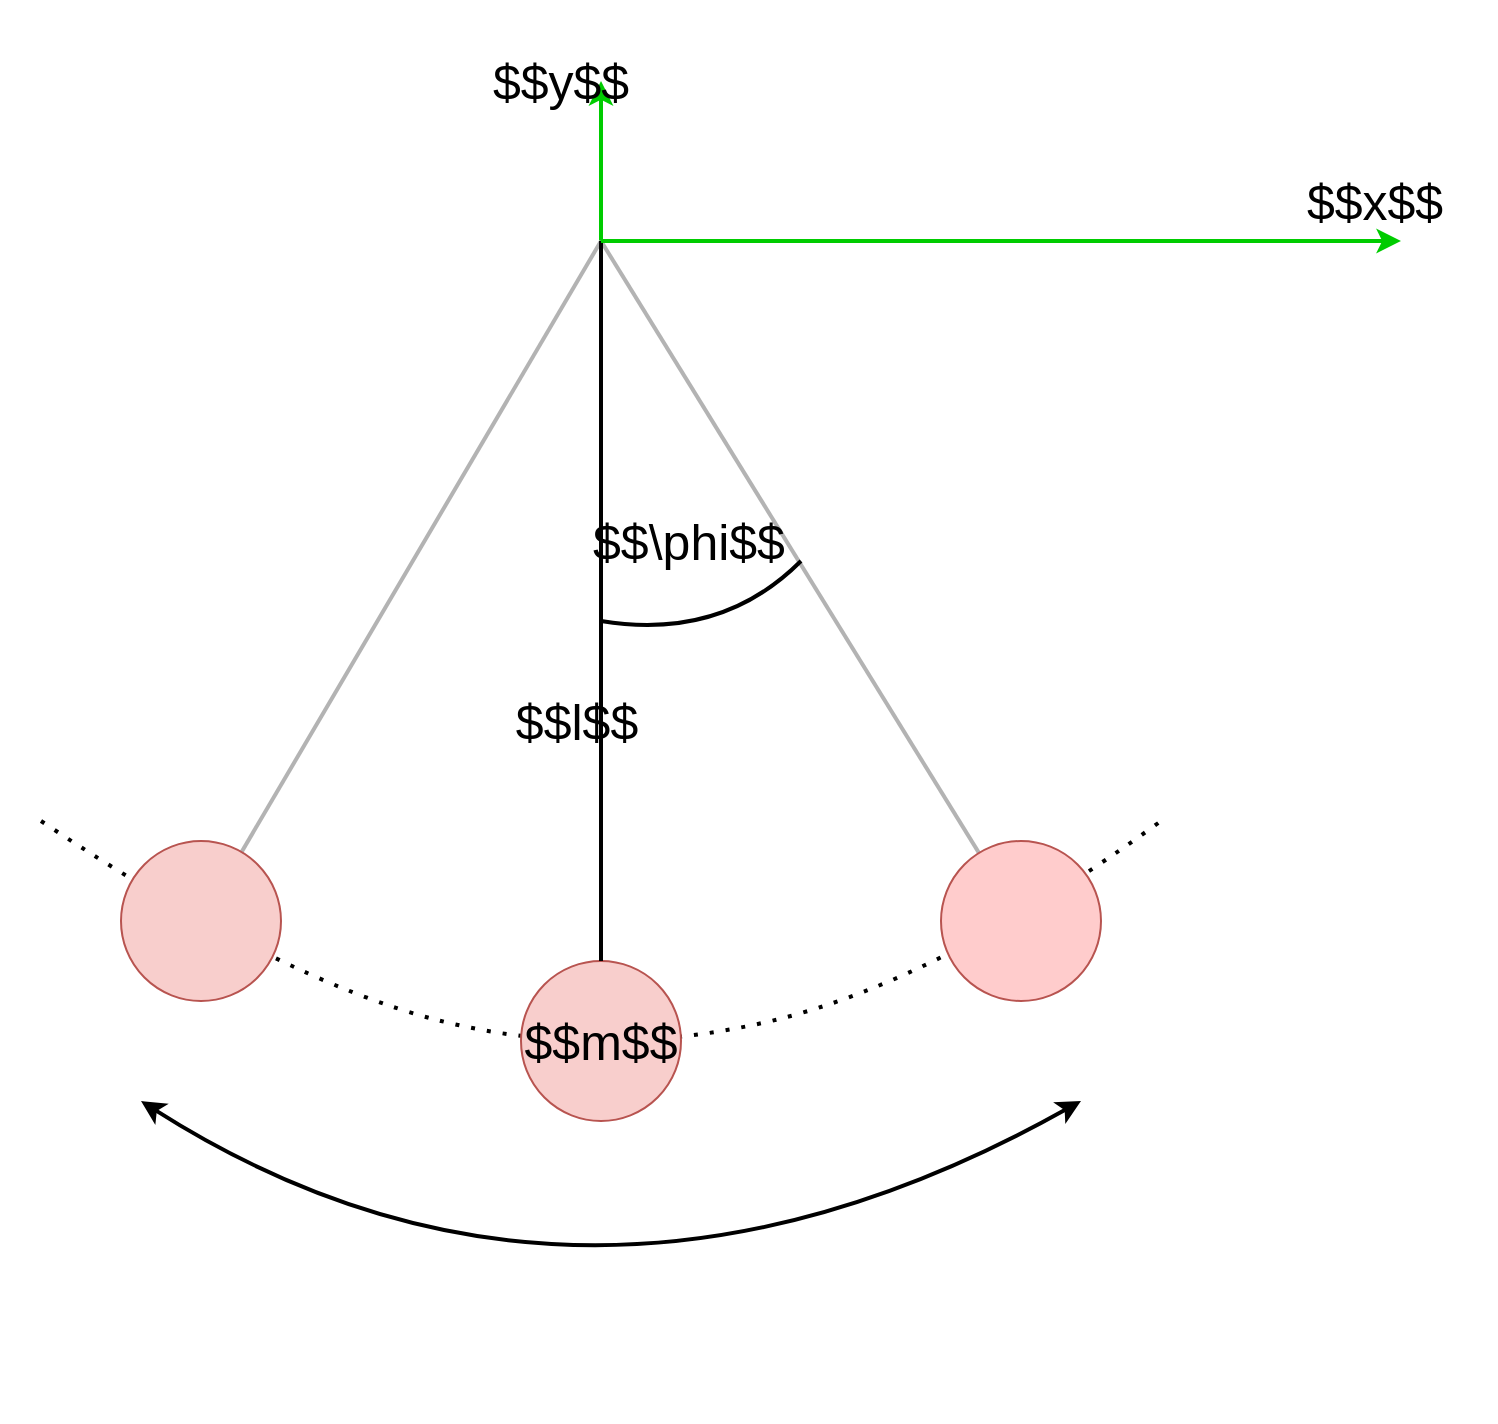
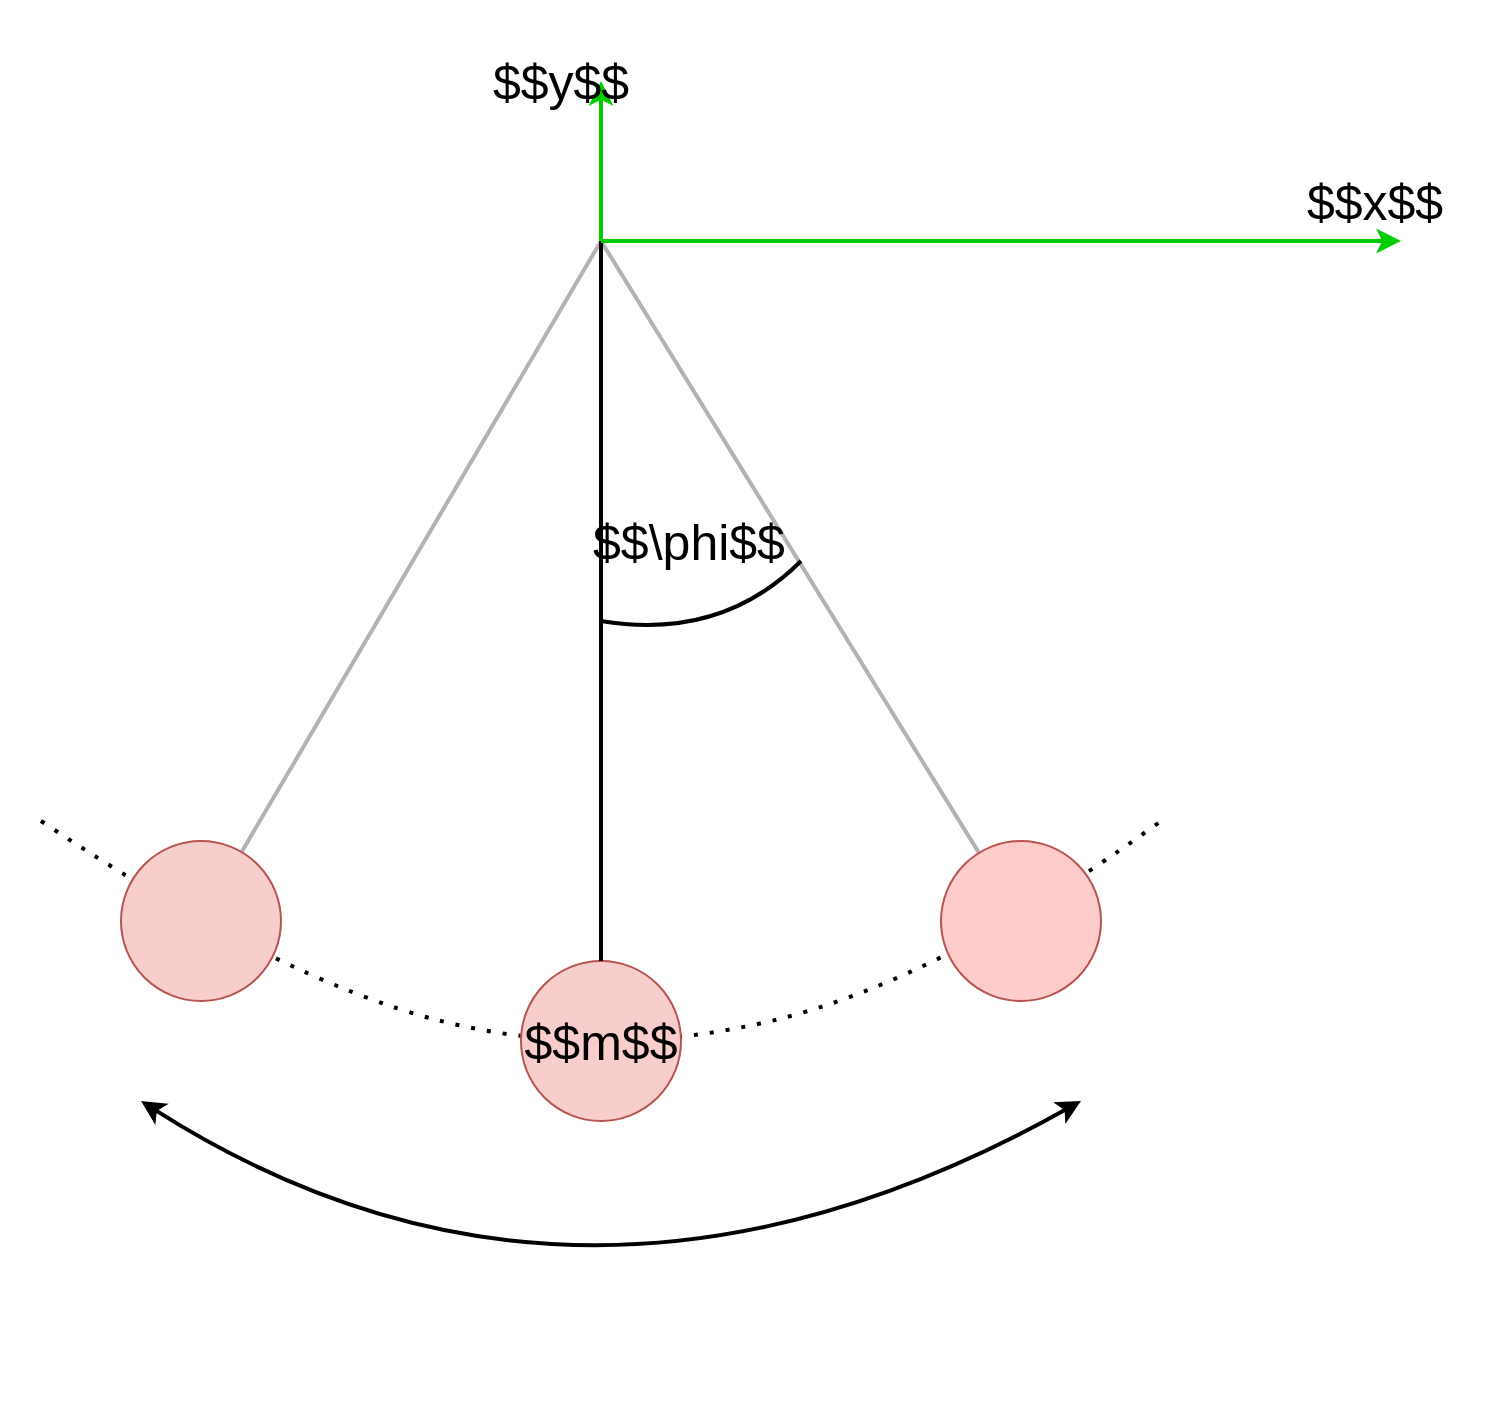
  <mxCell id="0" />
  <mxCell id="1" parent="0" />
  <mxCell id="2" value="" style="endArrow=classic;html=1;fontSize=25;strokeColor=#00CC00;strokeWidth=2;curved=1;" edge="1" parent="1"><mxGeometry width="50" height="50" relative="1" as="geometry"><mxPoint x="300" y="120" as="sourcePoint" /><mxPoint x="300" y="40" as="targetPoint" /></mxGeometry></mxCell>
  <mxCell id="3" value="" style="endArrow=none;html=1;rounded=0;strokeWidth=2;strokeColor=#B3B3B3;" edge="1" parent="1"><mxGeometry width="50" height="50" relative="1" as="geometry"><mxPoint x="100" y="460" as="sourcePoint" /><mxPoint x="300" y="120" as="targetPoint" /></mxGeometry></mxCell>
  <mxCell id="4" value="" style="endArrow=none;html=1;rounded=0;strokeWidth=2;strokeColor=#B3B3B3;" edge="1" parent="1"><mxGeometry width="50" height="50" relative="1" as="geometry"><mxPoint x="510" y="460" as="sourcePoint" /><mxPoint x="300" y="120" as="targetPoint" /></mxGeometry></mxCell>
  <mxCell id="5" value="" style="endArrow=none;dashed=1;html=1;dashPattern=1 3;strokeWidth=2;curved=1;" edge="1" parent="1"><mxGeometry width="50" height="50" relative="1" as="geometry"><mxPoint x="20" y="410" as="sourcePoint" /><mxPoint x="580" y="410" as="targetPoint" /><Array as="points"><mxPoint x="140" y="490" /><mxPoint x="300" y="530" /><mxPoint x="470" y="490" /></Array></mxGeometry></mxCell>
  <mxCell id="6" value="" style="ellipse;whiteSpace=wrap;html=1;aspect=fixed;fillColor=#f8cecc;strokeColor=#b85450;" vertex="1" parent="1"><mxGeometry x="260" y="480" width="80" height="80" as="geometry" /></mxCell>
  <mxCell id="7" value="" style="ellipse;whiteSpace=wrap;html=1;aspect=fixed;fillColor=#f8cecc;strokeColor=#b85450;" vertex="1" parent="1"><mxGeometry x="60" y="420" width="80" height="80" as="geometry" /></mxCell>
  <mxCell id="8" value="" style="endArrow=none;html=1;rounded=0;strokeWidth=2;strokeColor=#000000;exitX=0.5;exitY=0;exitDx=0;exitDy=0;" edge="1" parent="1" source="6"><mxGeometry width="50" height="50" relative="1" as="geometry"><mxPoint x="510" y="460" as="sourcePoint" /><mxPoint x="300" y="120" as="targetPoint" /></mxGeometry></mxCell>
  <mxCell id="9" value="" style="ellipse;whiteSpace=wrap;html=1;aspect=fixed;fillColor=#FFCCCC;strokeColor=#b85450;" vertex="1" parent="1"><mxGeometry x="470" y="420" width="80" height="80" as="geometry" /></mxCell>
  <mxCell id="10" value="" style="endArrow=classic;startArrow=classic;html=1;strokeColor=#000000;strokeWidth=2;curved=1;" edge="1" parent="1"><mxGeometry width="50" height="50" relative="1" as="geometry"><mxPoint x="70" y="550" as="sourcePoint" /><mxPoint x="540" y="550" as="targetPoint" /><Array as="points"><mxPoint x="290" y="690" /></Array></mxGeometry></mxCell>
  <mxCell id="11" value="" style="endArrow=none;html=1;strokeColor=#000000;strokeWidth=2;curved=1;" edge="1" parent="1"><mxGeometry width="50" height="50" relative="1" as="geometry"><mxPoint x="300" y="310" as="sourcePoint" /><mxPoint x="400" y="280" as="targetPoint" /><Array as="points"><mxPoint x="360" y="320" /></Array></mxGeometry></mxCell>
  <mxCell id="12" value="$$\phi$$" style="text;html=1;resizable=0;autosize=1;align=center;verticalAlign=middle;points=[];fillColor=none;strokeColor=none;rounded=0;fontSize=25;" vertex="1" parent="1"><mxGeometry x="289" y="250" width="110" height="40" as="geometry" /></mxCell>
- <mxCell id="13" value="$$l$$" style="text;html=1;resizable=0;autosize=1;align=center;verticalAlign=middle;points=[];fillColor=none;strokeColor=none;rounded=0;fontSize=25;" vertex="1" parent="1"><mxGeometry x="248" y="340" width="80" height="40" as="geometry" /></mxCell>
  <mxCell id="14" value="$$m$$" style="text;html=1;resizable=0;autosize=1;align=center;verticalAlign=middle;points=[];fillColor=none;strokeColor=none;rounded=0;fontSize=25;" vertex="1" parent="1"><mxGeometry x="255" y="500" width="90" height="40" as="geometry" /></mxCell>
  <mxCell id="15" value="" style="endArrow=classic;html=1;fontSize=25;strokeColor=#00CC00;strokeWidth=2;curved=1;" edge="1" parent="1"><mxGeometry width="50" height="50" relative="1" as="geometry"><mxPoint x="300" y="120" as="sourcePoint" /><mxPoint x="700" y="120" as="targetPoint" /></mxGeometry></mxCell>
  <mxCell id="16" value="$$x$$" style="text;html=1;resizable=0;autosize=1;align=center;verticalAlign=middle;points=[];fillColor=none;strokeColor=none;rounded=0;fontSize=25;" vertex="1" parent="1"><mxGeometry x="647" y="80" width="80" height="40" as="geometry" /></mxCell>
  <mxCell id="17" value="$$y$$" style="text;html=1;resizable=0;autosize=1;align=center;verticalAlign=middle;points=[];fillColor=none;strokeColor=none;rounded=0;fontSize=25;" vertex="1" parent="1"><mxGeometry x="240" y="20" width="80" height="40" as="geometry" /></mxCell>
